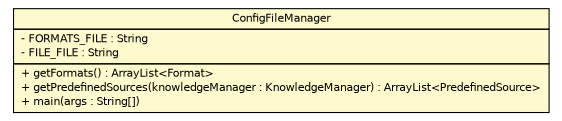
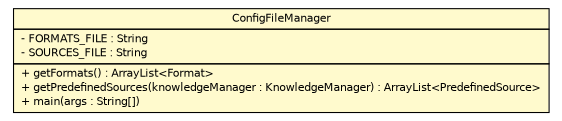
  digraph {
    nodesep=0.25
    ranksep=0.5
    fontname="DejaVu Sans"
-   n1 [fontcolor=black fontname="DejaVu Sans" fontsize=10.0 label=<<table title="tud.iir.persistence.ConfigFileManager" border="0" cellborder="1" cellspacing="0" cellpadding="2" port="p" bgcolor="lemonChiffon" href="./ConfigFileManager.html"> 		<tr><td><table border="0" cellspacing="0" cellpadding="1"> <tr><td align="center" balign="center"> ConfigFileManager </td></tr> 		</table></td></tr> 		<tr><td><table border="0" cellspacing="0" cellpadding="1"> <tr><td align="left" balign="left"> - FORMATS_FILE : String </td></tr> <tr><td align="left" balign="left"> - FILE_FILE : String </td></tr> 		</table></td></tr> 		<tr><td><table border="0" cellspacing="0" cellpadding="1"> <tr><td align="left" balign="left"> + getFormats() : ArrayList&lt;Format&gt; </td></tr> <tr><td align="left" balign="left"> + getPredefinedSources(knowledgeManager : KnowledgeManager) : ArrayList&lt;PredefinedSource&gt; </td></tr> <tr><td align="left" balign="left"> + main(args : String[]) </td></tr> 		</table></td></tr> 		</table>> shape=plaintext]
+   n1 [fontcolor=black fontname="DejaVu Sans" fontsize=10.0 label=<<table title="tud.iir.persistence.ConfigFileManager" border="0" cellborder="1" cellspacing="0" cellpadding="2" port="p" bgcolor="lemonChiffon" href="./ConfigFileManager.html"> 		<tr><td><table border="0" cellspacing="0" cellpadding="1"> <tr><td align="center" balign="center"> ConfigFileManager </td></tr> 		</table></td></tr> 		<tr><td><table border="0" cellspacing="0" cellpadding="1"> <tr><td align="left" balign="left"> - FORMATS_FILE : String </td></tr> <tr><td align="left" balign="left"> - SOURCES_FILE : String </td></tr> 		</table></td></tr> 		<tr><td><table border="0" cellspacing="0" cellpadding="1"> <tr><td align="left" balign="left"> + getFormats() : ArrayList&lt;Format&gt; </td></tr> <tr><td align="left" balign="left"> + getPredefinedSources(knowledgeManager : KnowledgeManager) : ArrayList&lt;PredefinedSource&gt; </td></tr> <tr><td align="left" balign="left"> + main(args : String[]) </td></tr> 		</table></td></tr> 		</table>> shape=plaintext]
  }
